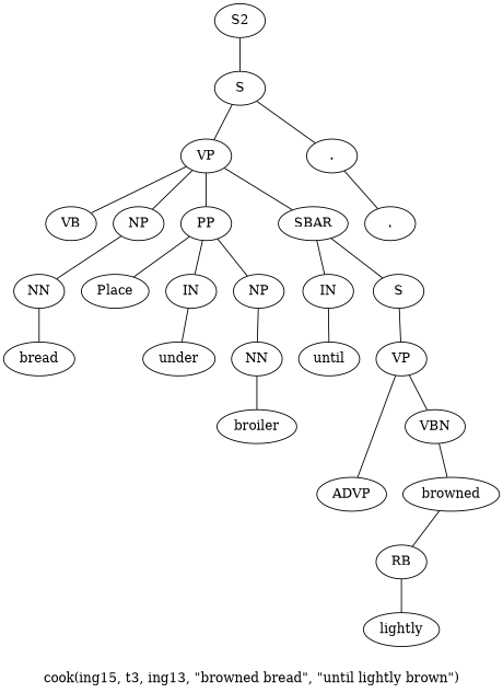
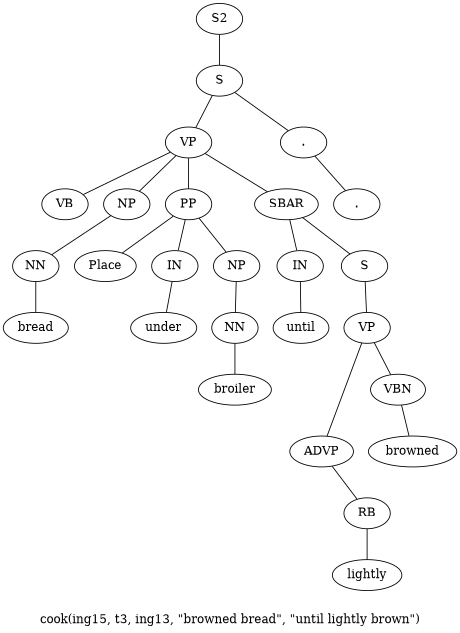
  graph {
    label="cook(ing15, t3, ing13, \"browned bread\", \"until lightly brown\")"
    n1 [label=S2]
    n2 [label=S]
    n3 [label=VP]
    n4 [label="."]
    n5 [label=VB]
    n6 [label=NP]
    n7 [label=PP]
    n8 [label=SBAR]
    n9 [label="."]
    n10 [label=NN]
    n11 [label=Place]
    n12 [label=IN]
    n13 [label=NP]
    n14 [label=IN]
    n15 [label=S]
    n16 [label=bread]
    n17 [label=under]
    n18 [label=NN]
    n19 [label=broiler]
    n20 [label=until]
    n21 [label=VP]
    n22 [label=ADVP]
    n23 [label=VBN]
    n24 [label=RB]
    n25 [label=browned]
    n26 [label=lightly]
    n1 -- n2
    n2 -- n3
    n2 -- n4
    n3 -- n5
    n3 -- n6
    n3 -- n7
    n3 -- n8
    n4 -- n9
    n6 -- n10
    n7 -- n11
    n7 -- n12
    n7 -- n13
    n8 -- n14
    n8 -- n15
    n10 -- n16
    n12 -- n17
    n13 -- n18
    n14 -- n20
    n15 -- n21
    n18 -- n19
    n21 -- n22
    n21 -- n23
-   n25 -- n24
+   n22 -- n24
    n23 -- n25
    n24 -- n26
  }
